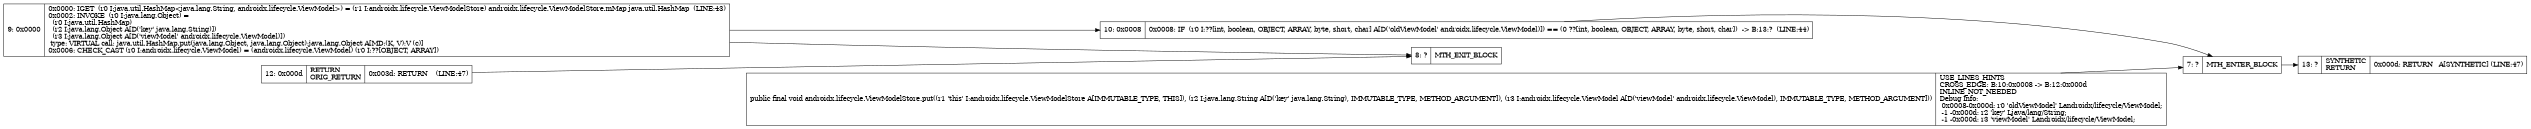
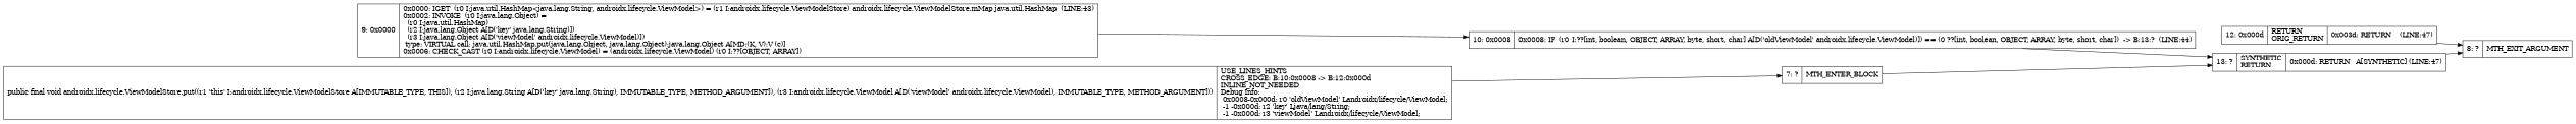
  digraph {
    fontname="DejaVu Serif"
    rankdir=LR
    node [fontname="DejaVu Serif" shape=record]
    edge [fontname="DejaVu Serif"]
    n1 [label="{7\:\ ?|MTH_ENTER_BLOCK\l}"]
    n2 [label="{13\:\ ?|SYNTHETIC\lRETURN\l|0x000d: RETURN   A[SYNTHETIC] (LINE:47)\l}"]
    n3 [label="{9\:\ 0x0000|0x0000: IGET  (r0 I:java.util.HashMap\<java.lang.String, androidx.lifecycle.ViewModel\>) = (r1 I:androidx.lifecycle.ViewModelStore) androidx.lifecycle.ViewModelStore.mMap java.util.HashMap  (LINE:43)\l0x0002: INVOKE  (r0 I:java.lang.Object) = \l  (r0 I:java.util.HashMap)\l  (r2 I:java.lang.Object A[D('key' java.lang.String)])\l  (r3 I:java.lang.Object A[D('viewModel' androidx.lifecycle.ViewModel)])\l type: VIRTUAL call: java.util.HashMap.put(java.lang.Object, java.lang.Object):java.lang.Object A[MD:(K, V):V (c)]\l0x0006: CHECK_CAST (r0 I:androidx.lifecycle.ViewModel) = (androidx.lifecycle.ViewModel) (r0 I:??[OBJECT, ARRAY]) \l}"]
    n4 [label="{10\:\ 0x0008|0x0008: IF  (r0 I:??[int, boolean, OBJECT, ARRAY, byte, short, char] A[D('oldViewModel' androidx.lifecycle.ViewModel)]) == (0 ??[int, boolean, OBJECT, ARRAY, byte, short, char])  \-\> B:13:?  (LINE:44)\l}"]
-   n5 [label="{8\:\ ?|MTH_EXIT_BLOCK\l}"]
+   n5 [label="{8\:\ ?|MTH_EXIT_ARGUMENT\l}"]
    n6 [label="{12\:\ 0x000d|RETURN\lORIG_RETURN\l|0x003d: RETURN    (LINE:47)\l}"]
    n7 [label="{public final void androidx.lifecycle.ViewModelStore.put((r1 'this' I:androidx.lifecycle.ViewModelStore A[IMMUTABLE_TYPE, THIS]), (r2 I:java.lang.String A[D('key' java.lang.String), IMMUTABLE_TYPE, METHOD_ARGUMENT]), (r3 I:androidx.lifecycle.ViewModel A[D('viewModel' androidx.lifecycle.ViewModel), IMMUTABLE_TYPE, METHOD_ARGUMENT]))  | USE_LINES_HINTS\lCROSS_EDGE: B:10:0x0008 \-\> B:12:0x000d\lINLINE_NOT_NEEDED\lDebug Info:\l  0x0008\-0x000d: r0 'oldViewModel' Landroidx\/lifecycle\/ViewModel;\l  \-1 \-0x000d: r2 'key' Ljava\/lang\/String;\l  \-1 \-0x000d: r3 'viewModel' Landroidx\/lifecycle\/ViewModel;\l}"]
    n1 -> n2
-   n3 -> n5
+   n2 -> n5
    n3 -> n4
-   n4 -> n1
+   n4 -> n2
    n6 -> n5
    n7 -> n1
  }
